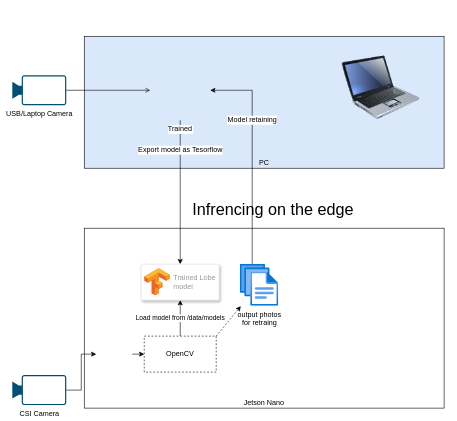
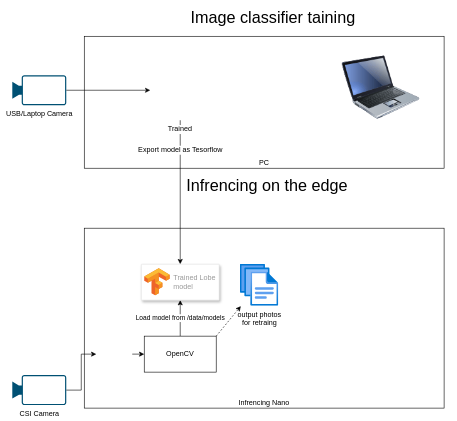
  <mxCell id="0" />
  <mxCell id="1" parent="0" />
- <mxCell id="2" value="PC" style="rounded=0;whiteSpace=wrap;html=1;verticalAlign=bottom;fillColor=#dae8fc;" vertex="1" parent="1"><mxGeometry x="140" y="60" width="600" height="220" as="geometry" /></mxCell>
- <mxCell id="3" value="Jetson Nano" style="rounded=0;whiteSpace=wrap;html=1;verticalAlign=bottom;" vertex="1" parent="1"><mxGeometry x="140" y="380" width="600" height="300" as="geometry" /></mxCell>
+ <mxCell id="2" value="PC" style="rounded=0;whiteSpace=wrap;html=1;verticalAlign=bottom;" vertex="1" parent="1"><mxGeometry x="140" y="60" width="600" height="220" as="geometry" /></mxCell>
+ <mxCell id="3" value="Infrencing Nano" style="rounded=0;whiteSpace=wrap;html=1;verticalAlign=bottom;" vertex="1" parent="1"><mxGeometry x="140" y="380" width="600" height="300" as="geometry" /></mxCell>
  <mxCell id="4" value="" style="edgeStyle=orthogonalEdgeStyle;rounded=0;orthogonalLoop=1;jettySize=auto;html=1;entryX=0;entryY=0.5;entryDx=0;entryDy=0;" edge="1" parent="1" source="5" target="21"><mxGeometry relative="1" as="geometry"><mxPoint x="50" y="470" as="targetPoint" /></mxGeometry></mxCell>
  <mxCell id="5" value="CSI Camera" style="points=[[0,0.5,0],[0.19,0.02,0],[0.59,0,0],[0.985,0.02,0],[1,0.5,0],[0.985,0.98,0],[0.59,1,0],[0.19,0.98,0]];verticalLabelPosition=bottom;html=1;verticalAlign=top;aspect=fixed;align=center;pointerEvents=1;shape=mxgraph.cisco19.camera;fillColor=#005073;strokeColor=none;" vertex="1" parent="1"><mxGeometry x="20" y="625" width="90" height="50" as="geometry" /></mxCell>
  <mxCell id="6" value="Load model from /data/models" style="edgeStyle=orthogonalEdgeStyle;rounded=0;orthogonalLoop=1;jettySize=auto;html=1;" edge="1" parent="1" source="7" target="10"><mxGeometry relative="1" as="geometry" /></mxCell>
- <mxCell id="7" value="OpenCV" style="rounded=0;whiteSpace=wrap;html=1;dashed=1;" vertex="1" parent="1"><mxGeometry x="240" y="560" width="120" height="60" as="geometry" /></mxCell>
+ <mxCell id="7" value="OpenCV" style="rounded=0;whiteSpace=wrap;html=1;" vertex="1" parent="1"><mxGeometry x="240" y="560" width="120" height="60" as="geometry" /></mxCell>
  <mxCell id="8" value="Export model as Tesorflow" style="edgeStyle=orthogonalEdgeStyle;rounded=0;orthogonalLoop=1;jettySize=auto;html=1;entryX=0.5;entryY=0;entryDx=0;entryDy=0;fontSize=12;" edge="1" parent="1" source="9" target="10"><mxGeometry x="-0.583" relative="1" as="geometry"><mxPoint x="300" y="300" as="targetPoint" /><mxPoint as="offset" /></mxGeometry></mxCell>
  <mxCell id="9" value="Trained" style="shape=image;verticalLabelPosition=bottom;labelBackgroundColor=#ffffff;verticalAlign=top;aspect=fixed;imageAspect=0;image=https://api.nuget.org/v3-flatcontainer/lobe.onnx/1.0.18/icon;" vertex="1" parent="1"><mxGeometry x="250" y="100" width="100" height="100" as="geometry" /></mxCell>
  <mxCell id="10" value="" style="strokeColor=#dddddd;shadow=1;strokeWidth=1;rounded=1;absoluteArcSize=1;arcSize=2;" vertex="1" parent="1"><mxGeometry x="235" y="440" width="130" height="60" as="geometry" /></mxCell>
  <mxCell id="11" value="Trained Lobe &lt;br&gt;model" style="dashed=0;connectable=0;html=1;fillColor=#5184F3;strokeColor=none;shape=mxgraph.gcp2.tensorflow_logo;part=1;labelPosition=right;verticalLabelPosition=middle;align=left;verticalAlign=middle;spacingLeft=5;fontColor=#999999;fontSize=12;" vertex="1" parent="10"><mxGeometry width="42.3" height="45" relative="1" as="geometry"><mxPoint x="5" y="7" as="offset" /></mxGeometry></mxCell>
  <mxCell id="12" value="" style="shape=image;verticalLabelPosition=bottom;labelBackgroundColor=#ffffff;verticalAlign=top;aspect=fixed;imageAspect=0;image=https://developer.nvidia.com/sites/default/files/akamai/embedded/images/jetsonNano/Jetson-Nano_3QTR-Front_Left_trimmed.jpg;" vertex="1" parent="1"><mxGeometry x="540" y="400" width="171.7" height="140" as="geometry" /></mxCell>
  <mxCell id="13" value="" style="image;html=1;image=img/lib/clip_art/computers/Laptop_128x128.png" vertex="1" parent="1"><mxGeometry x="570" y="90" width="130" height="110" as="geometry" /></mxCell>
- <mxCell id="14" value="" style="edgeStyle=orthogonalEdgeStyle;rounded=0;orthogonalLoop=1;jettySize=auto;html=1;entryX=0;entryY=0.5;entryDx=0;entryDy=0;endArrow=open;" edge="1" parent="1" source="15" target="9"><mxGeometry relative="1" as="geometry" /></mxCell>
+ <mxCell id="14" value="" style="edgeStyle=orthogonalEdgeStyle;rounded=0;orthogonalLoop=1;jettySize=auto;html=1;entryX=0;entryY=0.5;entryDx=0;entryDy=0;" edge="1" parent="1" source="15" target="9"><mxGeometry relative="1" as="geometry" /></mxCell>
  <mxCell id="15" value="USB/Laptop Camera" style="points=[[0,0.5,0],[0.19,0.02,0],[0.59,0,0],[0.985,0.02,0],[1,0.5,0],[0.985,0.98,0],[0.59,1,0],[0.19,0.98,0]];verticalLabelPosition=bottom;html=1;verticalAlign=top;aspect=fixed;align=center;pointerEvents=1;shape=mxgraph.cisco19.camera;fillColor=#005073;strokeColor=none;" vertex="1" parent="1"><mxGeometry x="20" y="125" width="90" height="50" as="geometry" /></mxCell>
- <mxCell id="16" value="Infrencing on the edge" style="text;html=1;strokeColor=none;fillColor=none;align=center;verticalAlign=middle;whiteSpace=wrap;rounded=0;fontSize=27;" vertex="1" parent="1"><mxGeometry x="310" y="340" width="290" height="20" as="geometry" /></mxCell>
- <mxCell id="18" value="Model retaining" style="edgeStyle=orthogonalEdgeStyle;rounded=0;orthogonalLoop=1;jettySize=auto;html=1;fontSize=12;entryX=1;entryY=0.5;entryDx=0;entryDy=0;" edge="1" parent="1" source="19" target="9"><mxGeometry x="0.333" relative="1" as="geometry"><Array as="points"><mxPoint x="420" y="150" /></Array><mxPoint as="offset" /></mxGeometry></mxCell>
+ <mxCell id="16" value="Infrencing on the edge" style="text;html=1;strokeColor=none;fillColor=none;align=center;verticalAlign=middle;whiteSpace=wrap;rounded=0;fontSize=27;" vertex="1" parent="1"><mxGeometry x="300" y="300" width="290" height="20" as="geometry" /></mxCell>
+ <mxCell id="17" value="Image classifier taining" style="text;html=1;strokeColor=none;fillColor=none;align=center;verticalAlign=middle;whiteSpace=wrap;rounded=0;fontSize=27;" vertex="1" parent="1"><mxGeometry x="310" y="20" width="290" height="20" as="geometry" /></mxCell>
  <mxCell id="19" value="output photos&lt;br&gt;for retraing" style="aspect=fixed;html=1;points=[];align=center;image;fontSize=12;image=img/lib/azure2/general/Files.svg;" vertex="1" parent="1"><mxGeometry x="400" y="440" width="64" height="70" as="geometry" /></mxCell>
  <mxCell id="20" value="" style="endArrow=classic;html=1;fontSize=27;exitX=1;exitY=0;exitDx=0;exitDy=0;entryX=0.016;entryY=1;entryDx=0;entryDy=0;entryPerimeter=0;dashed=1;" edge="1" parent="1" source="7" target="19"><mxGeometry width="50" height="50" relative="1" as="geometry"><mxPoint x="240" y="390" as="sourcePoint" /><mxPoint x="290" y="340" as="targetPoint" /></mxGeometry></mxCell>
  <mxCell id="21" value="" style="shape=image;verticalLabelPosition=bottom;labelBackgroundColor=#ffffff;verticalAlign=top;aspect=fixed;imageAspect=0;image=https://pbs.twimg.com/profile_images/525141759223808000/ZMyzJwxj_400x400.png;" vertex="1" parent="1"><mxGeometry x="160" y="560" width="60" height="60" as="geometry" /></mxCell>
  <mxCell id="22" value="" style="endArrow=classic;html=1;fontSize=12;exitX=1;exitY=0.5;exitDx=0;exitDy=0;entryX=0;entryY=0.5;entryDx=0;entryDy=0;" edge="1" parent="1" source="21" target="7"><mxGeometry width="50" height="50" relative="1" as="geometry"><mxPoint x="170" y="780" as="sourcePoint" /><mxPoint x="220" y="730" as="targetPoint" /></mxGeometry></mxCell>
